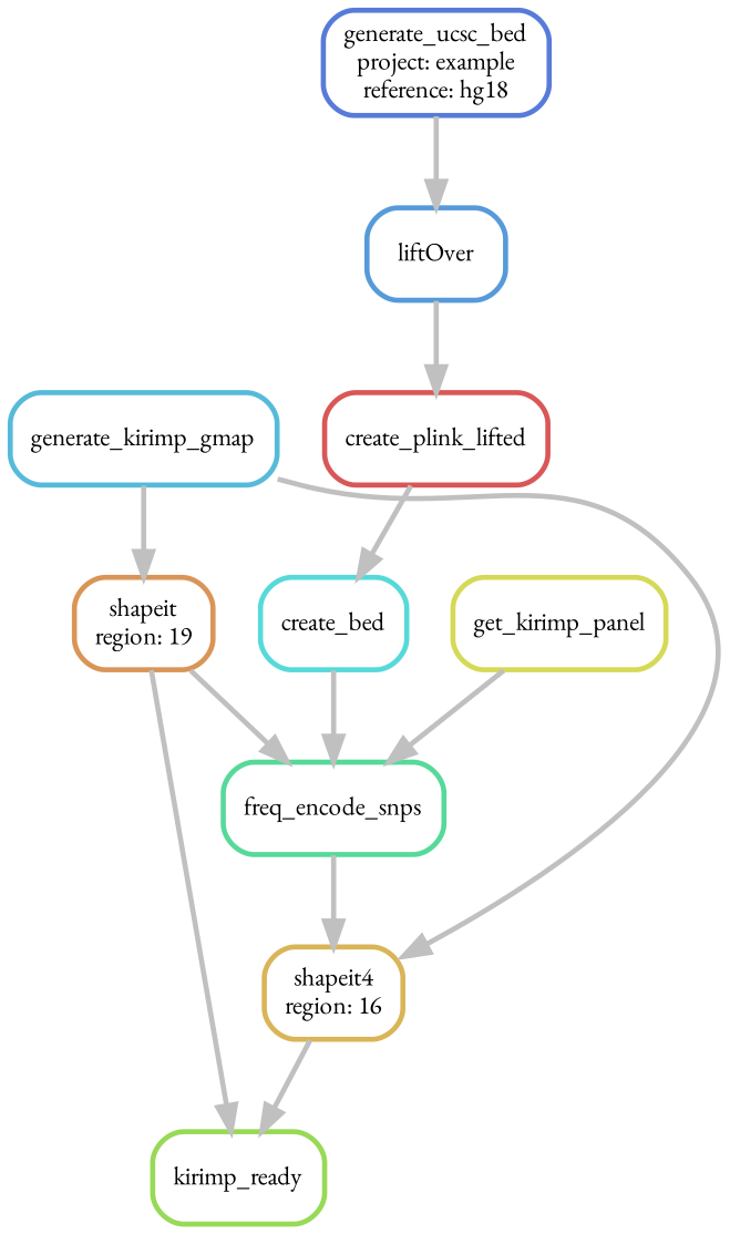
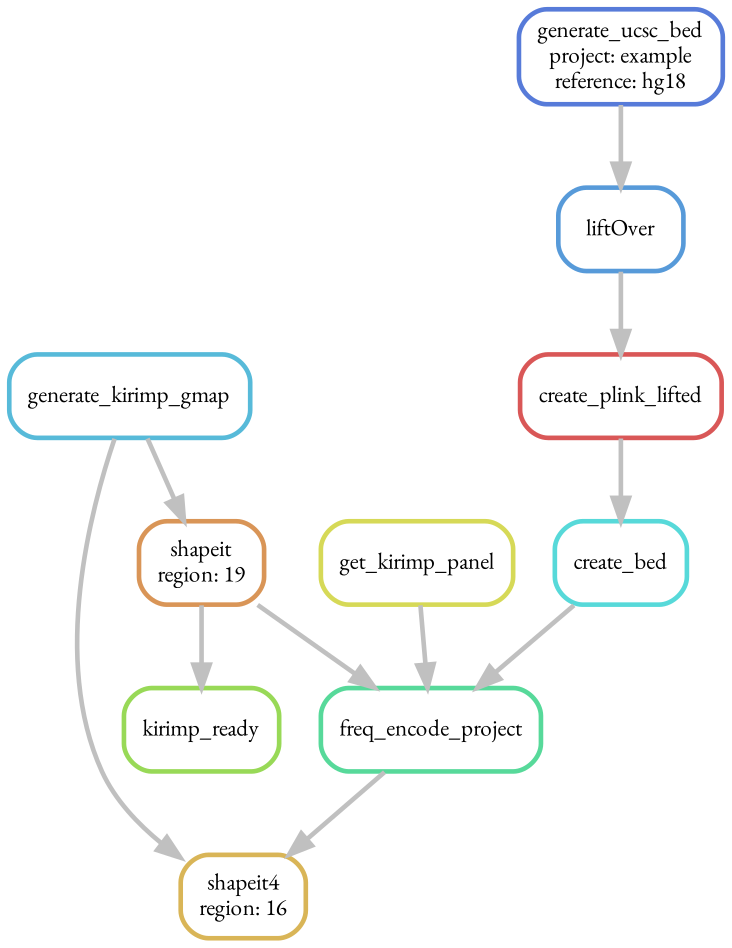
  digraph {
    bgcolor=white
    fontname="EB Garamond"
    node [fontname="EB Garamond" fontsize=10 penwidth=2 shape=box style=rounded]
    edge [color=grey fontname="EB Garamond" penwidth=2]
    n1 [color="0.25 0.6 0.85" label=kirimp_ready]
    n2 [color="0.12 0.6 0.85" label="shapeit4\nregion: 16"]
-   n3 [color="0.42 0.6 0.85" label=freq_encode_snps]
+   n3 [color="0.42 0.6 0.85" label=freq_encode_project]
    n4 [color="0.08 0.6 0.85" label="shapeit\nregion: 19"]
    n5 [color="0.17 0.6 0.85" label=get_kirimp_panel]
    n6 [color="0.50 0.6 0.85" label=create_bed]
    n7 [color="0.00 0.6 0.85" label=create_plink_lifted]
    n8 [color="0.58 0.6 0.85" label=liftOver]
    n9 [color="0.62 0.6 0.85" label="generate_ucsc_bed\nproject: example\nreference: hg18"]
    n10 [color="0.54 0.6 0.85" label=generate_kirimp_gmap]
-   n2 -> n1
    n3 -> n2
    n4 -> n1
    n4 -> n3
    n5 -> n3
    n6 -> n3
    n7 -> n6
    n8 -> n7
    n9 -> n8
    n10 -> n2
    n10 -> n4
  }
